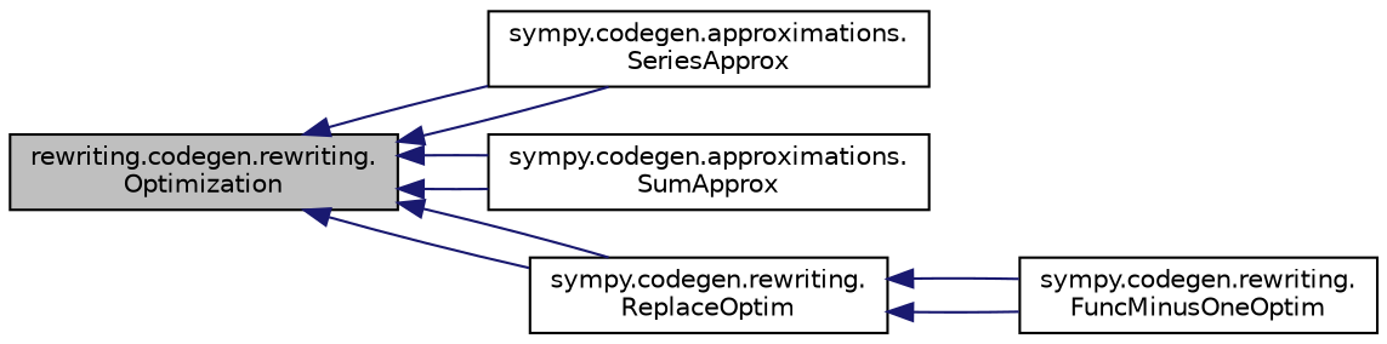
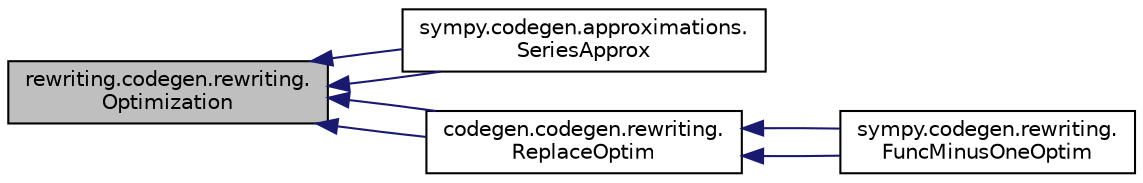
  digraph {
    rankdir=LR
    node [color=black fillcolor=white fontname=Helvetica fontsize=10 shape=record style=filled]
    edge [color=midnightblue dir=back fontname=Helvetica fontsize=10 labelfontname=Helvetica labelfontsize=10 style=solid]
    n1 [fillcolor=grey75 fontcolor=black height=0.2 label="rewriting.codegen.rewriting.\lOptimization" width=0.4]
    n2 [height=0.2 label="sympy.codegen.approximations.\lSeriesApprox" width=0.4]
-   n3 [height=0.2 label="sympy.codegen.approximations.\lSumApprox" width=0.4]
-   n4 [height=0.2 label="sympy.codegen.rewriting.\lReplaceOptim" width=0.4]
+   n4 [height=0.2 label="codegen.codegen.rewriting.\lReplaceOptim" width=0.4]
    n5 [height=0.2 label="sympy.codegen.rewriting.\lFuncMinusOneOptim" width=0.4]
    n1 -> n2
    n1 -> n2
-   n1 -> n3
-   n1 -> n3
    n1 -> n4
    n1 -> n4
    n4 -> n5
    n4 -> n5
  }
